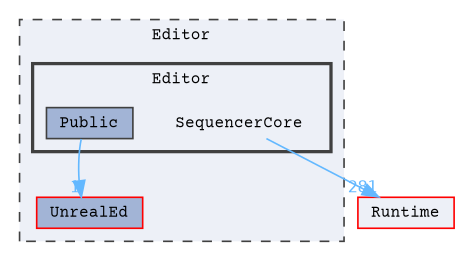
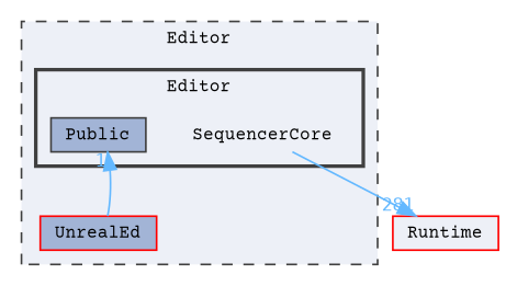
  digraph {
    compound=true
    fontname="Courier Prime"
    node [fontname="Courier Prime" fontsize=10 shape=box color=red fillcolor="#a2b4d6" style=filled]
    edge [color=steelblue1 fontcolor=steelblue1 fontname="Courier Prime" fontsize=10 labeldistance=1.5 labelfontname=Helvetica labelfontsize=10]
    n1 [height=0.2 label=SequencerCore shape=plaintext width=0.4 color="" fillcolor="" style=""]
    n2 [color=grey25 height=0.2 label=Public width=0.4]
    n3 [height=0.2 label=UnrealEd width=0.4]
    n4 [fillcolor="#edf0f7" height=0.2 label=Runtime width=0.4]
    subgraph cluster_1 {
      bgcolor="#edf0f7"
      fontsize=10
      label=Editor
      pencolor=grey25
      style="filled,dashed"
      n3
      subgraph cluster_2 {
        bgcolor="#edf0f7"
        fontsize=10
        label=Editor
        pencolor=grey25
        style="filled,bold"
        n1
        n2
      }
    }
    n1 -> n4 [headlabel=281]
-   n2 -> n3 [headlabel=1]
+   n3 -> n2 [headlabel=1]
  }
